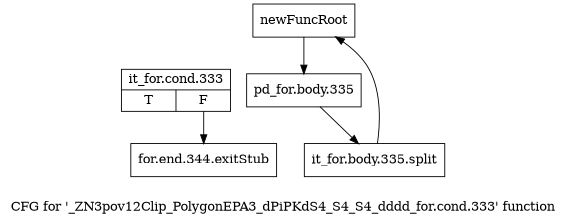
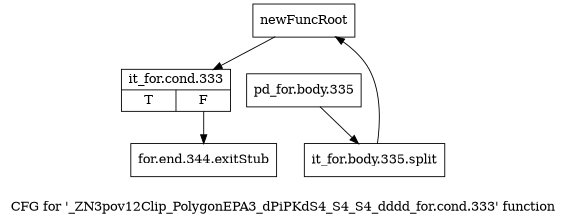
  digraph {
    label="CFG for '_ZN3pov12Clip_PolygonEPA3_dPiPKdS4_S4_S4_dddd_for.cond.333' function"
    node [shape=record]
    n1 [label="{newFuncRoot}"]
    n2 [label="{it_for.cond.333|{<s0>T|<s1>F}}"]
    n3 [label="{for.end.344.exitStub}"]
    n4 [label="{pd_for.body.335}"]
    n5 [label="{it_for.body.335.split}"]
-   n1 -> n4
+   n1 -> n2
    n2 -> n3 [tailport=s1]
    n4 -> n5
    n5 -> n1
  }
